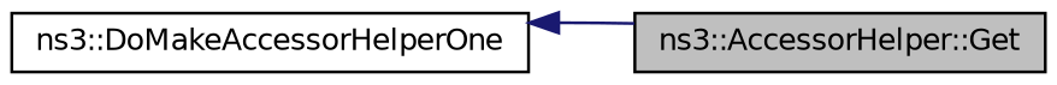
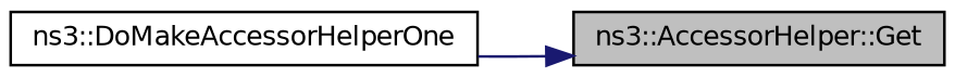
  digraph {
    rankdir=RL
    node [color=black fontname=Helvetica fontsize=10 shape=record style=filled]
    n1 [fillcolor=grey75 fontcolor=black height=0.2 label="ns3::AccessorHelper::Get" width=0.4]
    n2 [fillcolor=white height=0.2 label="ns3::DoMakeAccessorHelperOne" width=0.4]
-   n2 -> n1 [color=midnightblue dir=back fontname=Helvetica fontsize=10 labelfontname=Helvetica labelfontsize=10 style=solid]
+   n1 -> n2 [color=midnightblue dir=back fontname=Helvetica fontsize=10 labelfontname=Helvetica labelfontsize=10 style=solid]
  }
